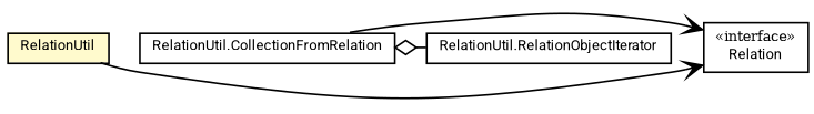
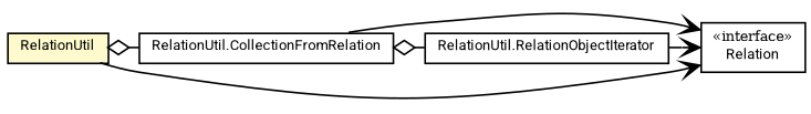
  digraph {
    fontname="DejaVu Serif"
    nodesep=0.15
    rankdir=LR
    ranksep=0.25
    node [fontcolor=black fontname="DejaVu Serif" fontsize=8 margin=0 shape=plaintext]
    edge [arrowhead=open color=black fontname="DejaVu Serif" fontsize=7 labelfontname=Roboto labelfontsize=7 weight=1]
    n1 [height=0 label=<<table title="de.lmu.ifi.dbs.elki.database.relation.RelationUtil" border="0" cellborder="1" cellspacing="0" cellpadding="2" bgcolor="lemonChiffon" href="RelationUtil.html" target="_parent"> 		<tr><td><table border="0" cellspacing="0" cellpadding="1"> 		<tr><td align="center" balign="center"> <font face="Roboto">RelationUtil</font> </td></tr> 		</table></td></tr> 		</table>> width=0]
    n2 [height=0 label=<<table title="de.lmu.ifi.dbs.elki.database.relation.RelationUtil.CollectionFromRelation" border="0" cellborder="1" cellspacing="0" cellpadding="2" href="RelationUtil.CollectionFromRelation.html" target="_parent"> 		<tr><td><table border="0" cellspacing="0" cellpadding="1"> 		<tr><td align="center" balign="center"> <font face="Roboto">RelationUtil.CollectionFromRelation</font> </td></tr> 		</table></td></tr> 		</table>> width=0]
    n3 [height=0 label=<<table title="de.lmu.ifi.dbs.elki.database.relation.Relation" border="0" cellborder="1" cellspacing="0" cellpadding="2" href="Relation.html" target="_parent"> 		<tr><td><table border="0" cellspacing="0" cellpadding="1"> 		<tr><td align="center" balign="center"> &#171;interface&#187; </td></tr> 		<tr><td align="center" balign="center"> <font face="Roboto">Relation</font> </td></tr> 		</table></td></tr> 		</table>> width=0]
    n4 [height=0 label=<<table title="de.lmu.ifi.dbs.elki.database.relation.RelationUtil.RelationObjectIterator" border="0" cellborder="1" cellspacing="0" cellpadding="2" href="RelationUtil.RelationObjectIterator.html" target="_parent"> 		<tr><td><table border="0" cellspacing="0" cellpadding="1"> 		<tr><td align="center" balign="center"> <font face="Roboto">RelationUtil.RelationObjectIterator</font> </td></tr> 		</table></td></tr> 		</table>> width=0]
+   n1 -> n2 [arrowhead=none arrowtail=ediamond dir=back weight=4]
    n1 -> n3
    n2 -> n3
    n2 -> n4 [arrowhead=none arrowtail=ediamond dir=back weight=4]
+   n4 -> n3
  }
